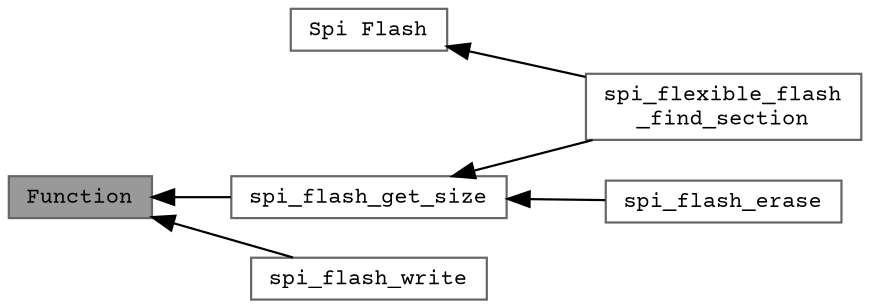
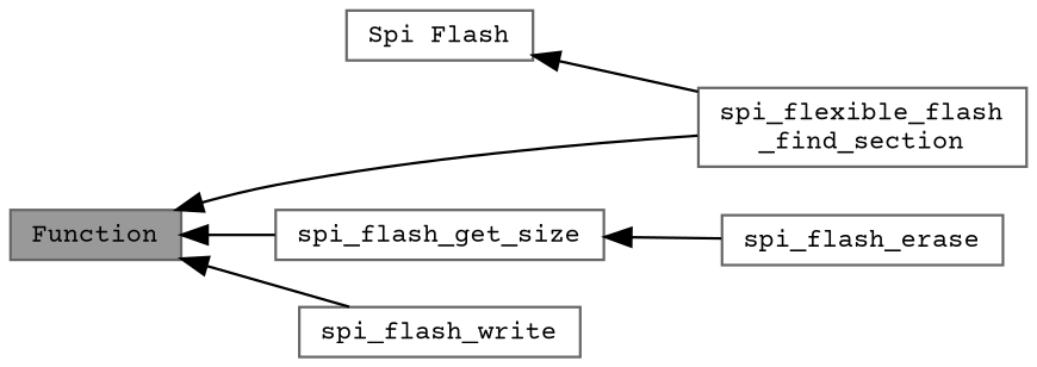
  digraph {
    fontname="Courier Prime"
    rankdir=LR
    node [color=grey40 fillcolor=white fontname="Courier Prime" fontsize=10 shape=box style=filled]
    edge [dir=back fontname="Courier Prime" fontsize=10 labelfontname=FreeSans labelfontsize=10 shape=plaintext style=solid]
    n1 [height=0.2 label="Spi Flash" width=0.4]
    n2 [height=0.2 label="spi_flexible_flash\l_find_section" width=0.4]
    n3 [color=gray40 fillcolor=grey60 fontcolor=black height=0.2 label=Function width=0.4]
    n4 [height=0.2 label=spi_flash_get_size width=0.4]
    n5 [height=0.2 label=spi_flash_write width=0.4]
    n6 [height=0.2 label=spi_flash_erase width=0.4]
    n1 -> n2
-   n4 -> n2
+   n3 -> n2
    n3 -> n4
    n3 -> n5
    n4 -> n6
  }
